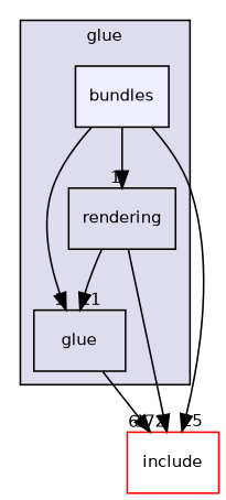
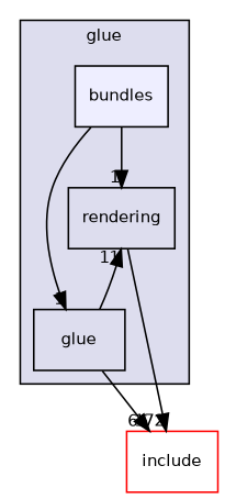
  digraph {
    compound=true
    node [fontname=Helvetica fontsize=10 shape=box]
    edge [headlabel=1 labeldistance=1.5 labelfontname=Helvetica labelfontsize=10]
    n1 [label=rendering]
    n2 [label=glue]
    n3 [fillcolor="#eeeeff" label=bundles pencolor=black style=filled]
    n4 [color=red fillcolor=white label=include style=filled]
    subgraph cluster_1 {
      bgcolor="#ddddee"
      fontname=Helvetica
      fontsize=10
      label=glue
      pencolor=black
      n1
      n2
      n3
    }
-   n1 -> n2 [headlabel=11]
+   n2 -> n1 [headlabel=11]
    n1 -> n4 [headlabel=172]
    n2 -> n4 [headlabel=66]
    n3 -> n1
    n3 -> n2
-   n3 -> n4 [headlabel=25]
  }
